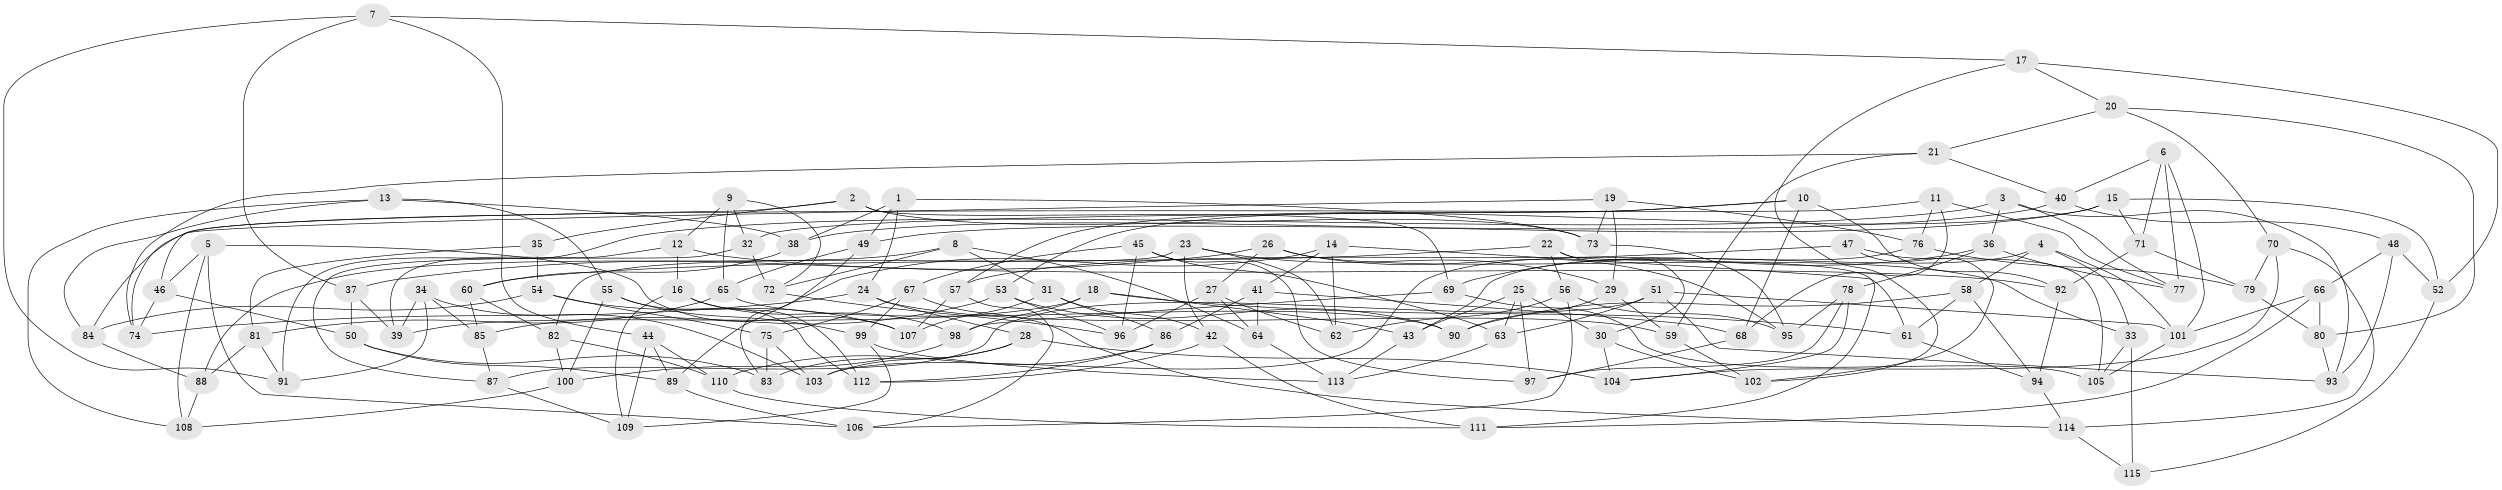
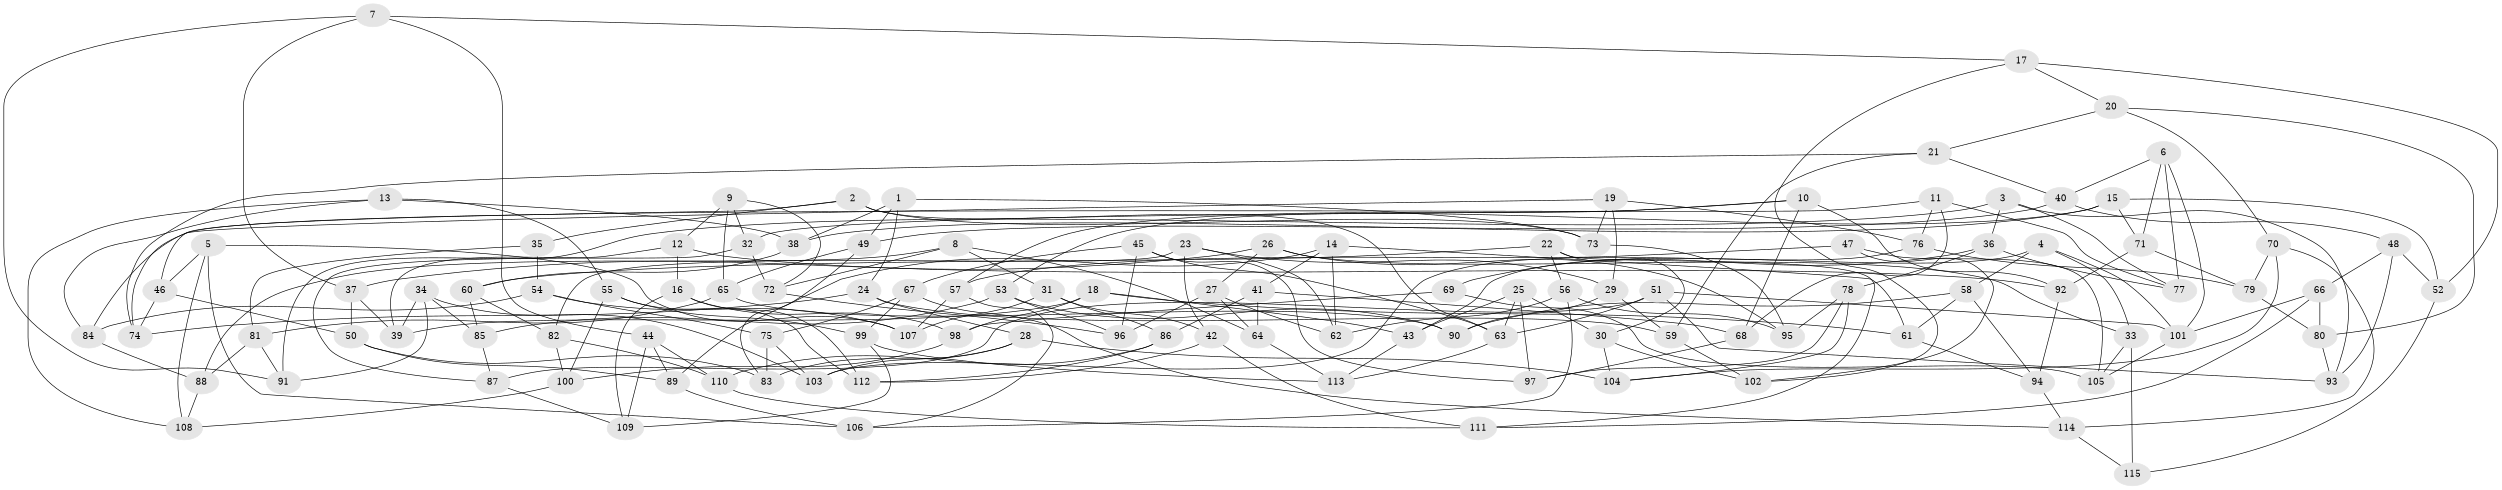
  graph {
    node [color=gray90 style=filled]
    1
    24
    38
    49
    73
    74
    59
    28
    60
    65
    83
    95
    2
    35
    46
    69
    54
    81
    50
    98
    105
    3
    36
    77
    91
    93
    78
    4
    33
    43
    58
    101
    115
    113
    61
    90
    94
    5
    106
    107
    108
    6
    40
    71
    48
    92
    79
    7
    17
    37
    44
    52
    20
    102
    39
    89
    109
    110
    8
    31
    64
    72
    88
    42
    86
    96
    9
    12
    32
    16
    87
    10
    57
    68
    97
    11
    76
    84
    103
    112
    13
    55
    99
    100
    14
    41
    62
    15
    53
    85
    21
    70
    80
    18
    19
    29
    104
    114
    22
    30
    56
    111
    82
    23
    25
    63
    26
    27
    34
    47
    75
    66
    45
    67
    51
    1 -- 24
    1 -- 38
    1 -- 49
    1 -- 73
    24 -- 74
    24 -- 59
    24 -- 28
    38 -- 60
    49 -- 65
    49 -- 83
    73 -- 95
    59 -- 102
    28 -- 83
    28 -- 103
    28 -- 104
    60 -- 85
    60 -- 82
    65 -- 81
    65 -- 90
    2 -- 73
    2 -- 35
    2 -- 46
-   2 -- 69
+   2 -- 63
    35 -- 54
    35 -- 81
    46 -- 74
    46 -- 50
    69 -- 98
    69 -- 105
    54 -- 107
    54 -- 84
    54 -- 75
    81 -- 91
    81 -- 88
    50 -- 83
    50 -- 89
    98 -- 100
    3 -- 36
    3 -- 77
    3 -- 91
    3 -- 93
    36 -- 69
    36 -- 77
    36 -- 78
    78 -- 95
    78 -- 97
    78 -- 104
    4 -- 33
    4 -- 43
    4 -- 58
    4 -- 101
    33 -- 105
    33 -- 115
    43 -- 113
    58 -- 61
    58 -- 90
    58 -- 94
    101 -- 105
    61 -- 94
    94 -- 114
    5 -- 46
    5 -- 106
    5 -- 107
    5 -- 108
    6 -- 77
    6 -- 101
    6 -- 40
    6 -- 71
    40 -- 49
    40 -- 48
    71 -- 92
    71 -- 79
    48 -- 93
    48 -- 52
    48 -- 66
    92 -- 94
    79 -- 80
    7 -- 91
    7 -- 17
    7 -- 37
    7 -- 44
    17 -- 52
    17 -- 20
    17 -- 102
    37 -- 50
    37 -- 39
    44 -- 89
    44 -- 109
    44 -- 110
    52 -- 115
    20 -- 21
    20 -- 70
    20 -- 80
    89 -- 106
    110 -- 111
    8 -- 31
    8 -- 64
    8 -- 72
    8 -- 88
    31 -- 107
    31 -- 42
    31 -- 86
    64 -- 113
    72 -- 96
    88 -- 108
    42 -- 112
    42 -- 111
    86 -- 110
    86 -- 112
    9 -- 65
    9 -- 72
    9 -- 12
    9 -- 32
    12 -- 92
    12 -- 39
    12 -- 16
    32 -- 72
    32 -- 87
    16 -- 98
    16 -- 109
    16 -- 112
    87 -- 109
    10 -- 92
    10 -- 32
    10 -- 57
    10 -- 68
    57 -- 106
    57 -- 107
    68 -- 97
    11 -- 77
    11 -- 68
    11 -- 76
    11 -- 84
    76 -- 79
    76 -- 103
    84 -- 88
    13 -- 38
    13 -- 108
    13 -- 84
    13 -- 55
    55 -- 112
    55 -- 99
    55 -- 100
    99 -- 113
    99 -- 109
    100 -- 108
    14 -- 61
    14 -- 89
    14 -- 41
    14 -- 62
    41 -- 64
    41 -- 86
    41 -- 68
    15 -- 38
    15 -- 71
    15 -- 52
    15 -- 53
    53 -- 90
    53 -- 96
    53 -- 85
    85 -- 87
    21 -- 74
    21 -- 59
    21 -- 40
    70 -- 79
    70 -- 104
    70 -- 114
    80 -- 93
    18 -- 98
    18 -- 43
    18 -- 61
    18 -- 39
    19 -- 73
    19 -- 74
    19 -- 76
    19 -- 29
    29 -- 59
    29 -- 90
    114 -- 115
    22 -- 60
    22 -- 30
    22 -- 56
    22 -- 111
    30 -- 102
    30 -- 104
    56 -- 95
    56 -- 106
    56 -- 62
    82 -- 110
    82 -- 100
    23 -- 42
    23 -- 62
    23 -- 29
    23 -- 82
    25 -- 43
    25 -- 97
    25 -- 30
    25 -- 63
    63 -- 113
    26 -- 95
    26 -- 33
    26 -- 37
    26 -- 27
    27 -- 64
    27 -- 96
    27 -- 62
    34 -- 91
    34 -- 39
    34 -- 103
    34 -- 85
    47 -- 105
    47 -- 102
    47 -- 57
    75 -- 83
    75 -- 103
    66 -- 101
    66 -- 80
    66 -- 111
    45 -- 96
    45 -- 97
    45 -- 63
    45 -- 67
    67 -- 99
    67 -- 114
    67 -- 75
    51 -- 93
    51 -- 101
    51 -- 87
    51 -- 63
  }
